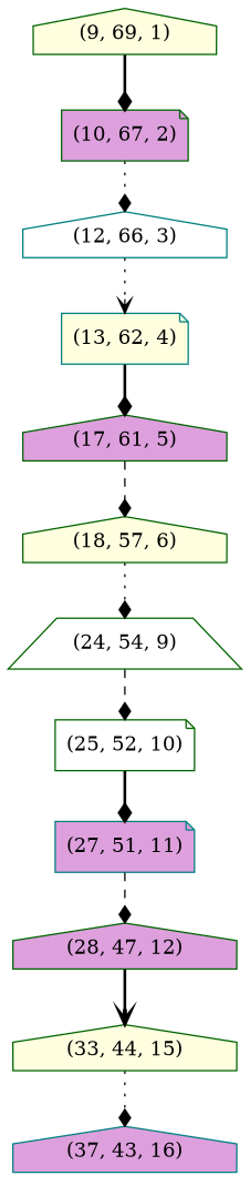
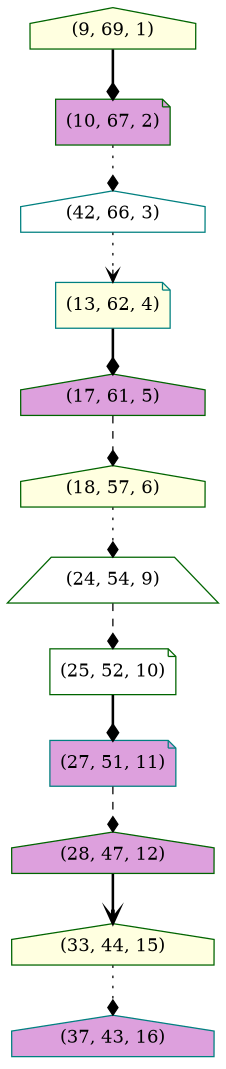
  digraph {
    node [color=darkgreen fillcolor=plum shape=house style=filled]
    edge [arrowhead=diamond style=bold]
    "(9, 69, 1)" [fillcolor=lightyellow]
    "(10, 67, 2)" [shape=note]
-   "(12, 66, 3)" [color=teal fillcolor=white]
+   "(12, 66, 3)" [color=teal fillcolor=white label="(42, 66, 3)"]
    "(13, 62, 4)" [color=teal fillcolor=lightyellow shape=note]
    "(17, 61, 5)"
    "(18, 57, 6)" [fillcolor=lightyellow]
    "(24, 54, 9)" [fillcolor=white shape=trapezium]
    "(25, 52, 10)" [fillcolor=white shape=note]
    "(27, 51, 11)" [color=teal shape=note]
    "(28, 47, 12)"
    "(33, 44, 15)" [fillcolor=lightyellow]
    "(37, 43, 16)" [color=teal]
    "(9, 69, 1)" -> "(10, 67, 2)"
    "(10, 67, 2)" -> "(12, 66, 3)" [style=dotted]
    "(12, 66, 3)" -> "(13, 62, 4)" [arrowhead=vee style=dotted]
    "(13, 62, 4)" -> "(17, 61, 5)"
    "(17, 61, 5)" -> "(18, 57, 6)" [style=dashed]
    "(18, 57, 6)" -> "(24, 54, 9)" [style=dotted]
    "(24, 54, 9)" -> "(25, 52, 10)" [style=dashed]
    "(25, 52, 10)" -> "(27, 51, 11)"
    "(27, 51, 11)" -> "(28, 47, 12)" [style=dashed]
    "(28, 47, 12)" -> "(33, 44, 15)" [arrowhead=vee]
    "(33, 44, 15)" -> "(37, 43, 16)" [style=dotted]
  }
